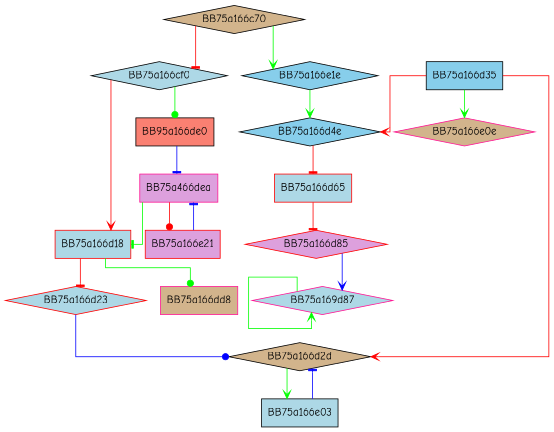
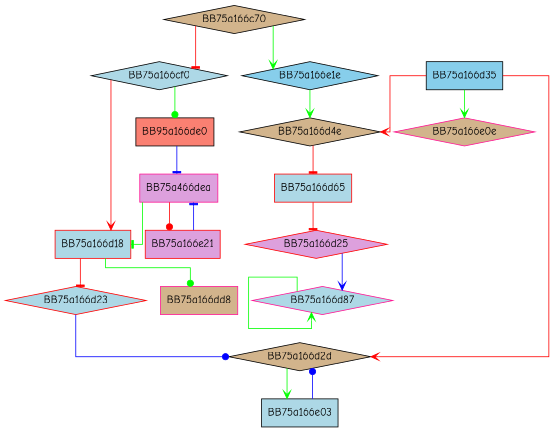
  digraph {
    fontname="Comic Neue"
    splines=ortho
    node [color=black fillcolor=lightblue fontname="Comic Neue" shape=diamond style=filled]
    edge [arrowhead=vee color=green fontname="Comic Neue"]
    BB75a166c70 [fillcolor=tan]
    BB75a166e1e [fillcolor=skyblue]
    BB75a166cf0
-   BB75a166d4e [fillcolor=skyblue]
+   BB75a166d4e [fillcolor=tan]
    n5 [fillcolor=salmon label=BB95a166de0 shape=box]
    BB75a166d18 [color=red shape=box]
    n7 [color=deeppink fillcolor=plum label=BB75a466dea shape=box]
    BB75a166dd8 [color=deeppink fillcolor=tan shape=box]
    BB75a166d23 [color=red]
    n10 [color=red fillcolor=plum label=BB75a166e21 shape=box]
    BB75a166d2d [fillcolor=tan]
    BB75a166e03 [shape=box]
    BB75a166d35 [fillcolor=skyblue shape=box]
    BB75a166e0e [color=deeppink fillcolor=tan]
    BB75a166d65 [color=red shape=box]
-   BB75a166d85 [color=red fillcolor=plum]
-   BB75a166d87 [color=deeppink label=BB75a169d87]
+   BB75a166d85 [color=red fillcolor=plum label=BB75a166d25]
+   BB75a166d87 [color=deeppink]
    BB75a166c70 -> BB75a166e1e
    BB75a166c70 -> BB75a166cf0 [arrowhead=tee color=red]
    BB75a166e1e -> BB75a166d4e
    BB75a166cf0 -> n5 [arrowhead=dot]
    BB75a166cf0 -> BB75a166d18 [color=red]
    BB75a166d4e -> BB75a166d65 [arrowhead=tee color=red]
    n5 -> n7 [arrowhead=tee color=blue]
    BB75a166d18 -> BB75a166dd8 [arrowhead=dot]
    BB75a166d18 -> BB75a166d23 [arrowhead=tee color=red]
    n7 -> BB75a166d18 [arrowhead=tee]
    n7 -> n10 [arrowhead=dot color=red]
    BB75a166d23 -> BB75a166d2d [arrowhead=dot color=blue]
    n10 -> n7 [arrowhead=tee color=blue]
    BB75a166d2d -> BB75a166e03
-   BB75a166e03 -> BB75a166d2d [arrowhead=tee color=blue]
+   BB75a166e03 -> BB75a166d2d [arrowhead=dot color=blue]
    BB75a166d35 -> BB75a166d4e [color=red]
    BB75a166d35 -> BB75a166d2d [color=red]
    BB75a166d35 -> BB75a166e0e
    BB75a166d65 -> BB75a166d85 [arrowhead=tee color=red]
    BB75a166d85 -> BB75a166d87 [color=blue]
    BB75a166d87 -> BB75a166d87
  }
